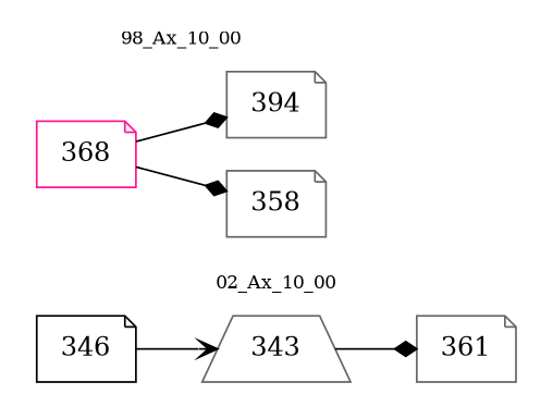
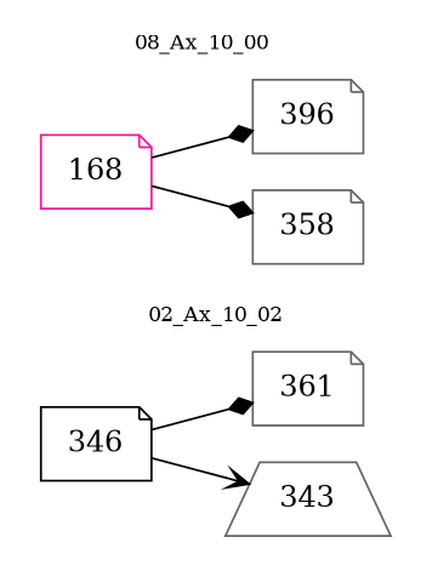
  digraph {
    rankdir=LR
    node [color=gray40 shape=note]
    edge [arrowhead=diamond color=black]
    n1 [label=343 shape=trapezium]
    n2 [label=361]
    n3 [color=black label=346]
-   n4 [color=deeppink label=368]
+   n4 [color=deeppink label=168]
    n5 [label=358]
-   n6 [label=394]
+   n6 [label=396]
    subgraph cluster_1 {
      color=white
      fontsize=10
-     label="02_Ax_10_00"
+     label="02_Ax_10_02"
      n1
      n2
      n3
    }
    subgraph cluster_2 {
      color=white
      fontsize=10
-     label="98_Ax_10_00"
+     label="08_Ax_10_00"
      n4
      n5
      n6
    }
-   n1 -> n2
+   n3 -> n2
    n3 -> n1 [arrowhead=vee]
    n4 -> n5
    n4 -> n6
  }
